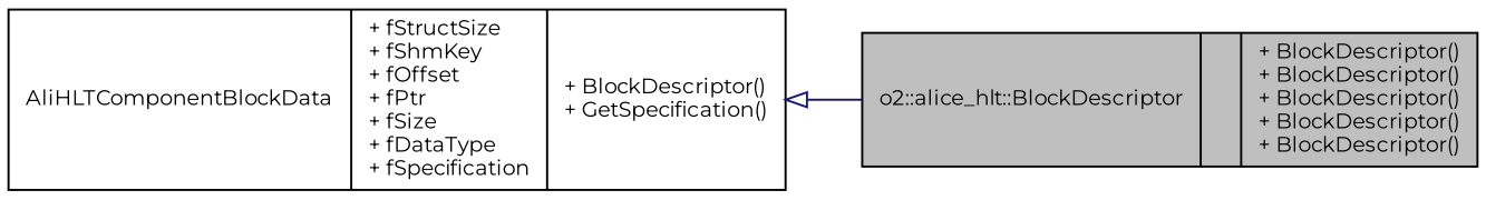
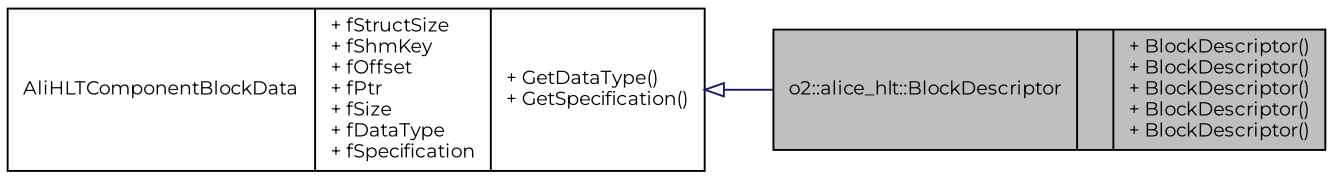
  digraph {
    rankdir=LR
    fontname=Montserrat
    node [color=black fontname=Montserrat fontsize=10 shape=record]
    n1 [fillcolor=grey75 fontcolor=black height=0.2 label="{o2::alice_hlt::BlockDescriptor\n||+ BlockDescriptor()\l+ BlockDescriptor()\l+ BlockDescriptor()\l+ BlockDescriptor()\l+ BlockDescriptor()\l}" style=filled width=0.4]
-   n2 [height=0.2 label="{AliHLTComponentBlockData\n|+ fStructSize\l+ fShmKey\l+ fOffset\l+ fPtr\l+ fSize\l+ fDataType\l+ fSpecification\l|+ BlockDescriptor()\l+ GetSpecification()\l}" width=0.4]
+   n2 [height=0.2 label="{AliHLTComponentBlockData\n|+ fStructSize\l+ fShmKey\l+ fOffset\l+ fPtr\l+ fSize\l+ fDataType\l+ fSpecification\l|+ GetDataType()\l+ GetSpecification()\l}" width=0.4]
    n2 -> n1 [arrowtail=onormal color=midnightblue dir=back fontname=Montserrat fontsize=10 labelfontname=Helvetica labelfontsize=10 style=solid]
  }
